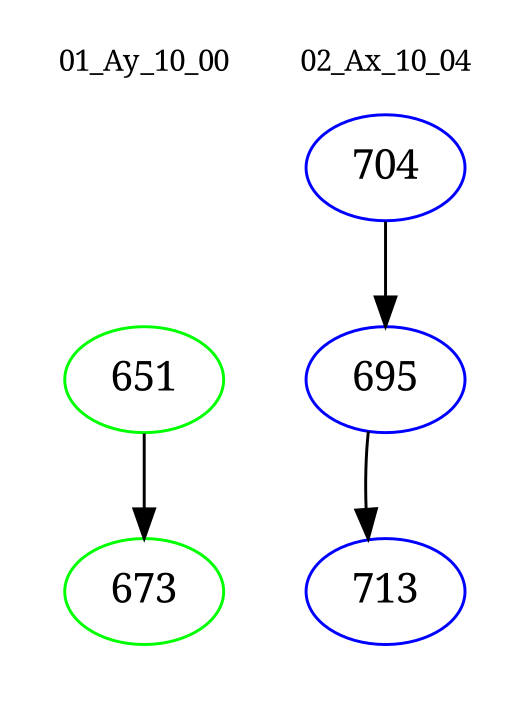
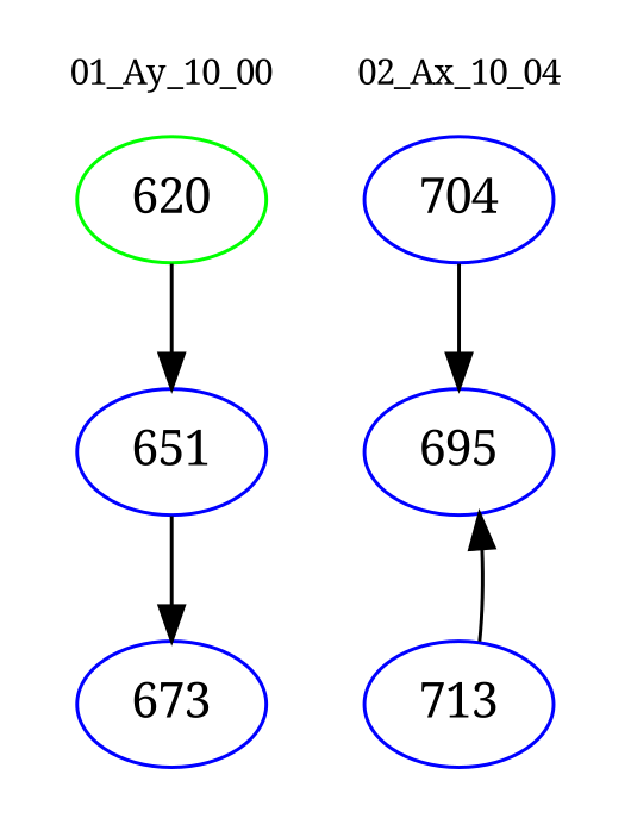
  digraph {
    fontname="Noto Serif"
    node [color=blue fontname="Noto Serif"]
    edge [color=black fontname="Noto Serif"]
-   n2 [color=green label=651]
-   n3 [color=green label=673]
+   n1 [color=green label=620]
+   n2 [label=651]
+   n3 [label=673]
    n4 [label=704]
    n5 [label=695]
    n6 [label=713]
    subgraph cluster_1 {
      color=white
      fontsize=10
      label="01_Ay_10_00"
+     n1
      n2
      n3
    }
    subgraph cluster_2 {
      color=white
      fontsize=10
      label="02_Ax_10_04"
      n4
      n5
      n6
    }
+   n1 -> n2
    n2 -> n3
    n4 -> n5
-   n5 -> n6
+   n6 -> n5
  }
